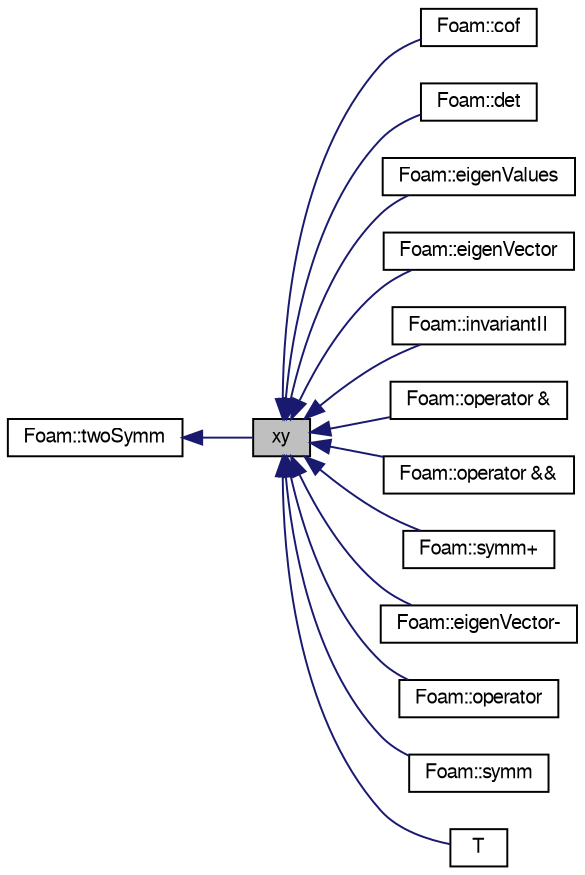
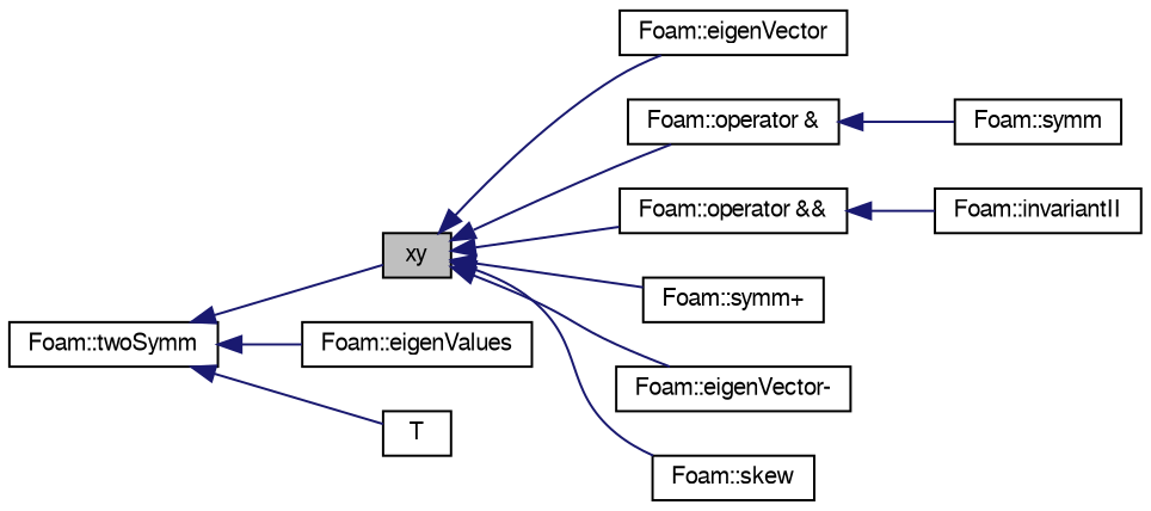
  digraph {
    rankdir=LR
    node [color=black fontname=FreeSans fontsize=10 shape=record]
    edge [color=midnightblue dir=back fontname=FreeSans fontsize=10 labelfontname=FreeSans labelfontsize=10 style=solid]
    n1 [fillcolor=grey75 fontcolor=black height=0.2 label=xy style=filled width=0.4]
-   n2 [height=0.2 label="Foam::cof" width=0.4]
-   n3 [height=0.2 label="Foam::det" width=0.4]
    n4 [height=0.2 label="Foam::eigenValues" width=0.4]
    n5 [height=0.2 label="Foam::eigenVector" width=0.4]
    n6 [height=0.2 label="Foam::invariantII" width=0.4]
    n7 [height=0.2 label="Foam::operator &" width=0.4]
    n8 [height=0.2 label="Foam::operator &&" width=0.4]
    n9 [height=0.2 label="Foam::symm+" width=0.4]
    n10 [height=0.2 label="Foam::eigenVector-" width=0.4]
-   n11 [height=0.2 label="Foam::operator" width=0.4]
+   n11 [height=0.2 label="Foam::skew" width=0.4]
    n12 [height=0.2 label="Foam::symm" width=0.4]
    n13 [height=0.2 label=T width=0.4]
    n14 [height=0.2 label="Foam::twoSymm" width=0.4]
-   n1 -> n2
-   n1 -> n3
-   n1 -> n4
+   n14 -> n4
    n1 -> n5
-   n1 -> n6
+   n8 -> n6
    n1 -> n7
    n1 -> n8
    n1 -> n9
    n1 -> n10
    n1 -> n11
-   n1 -> n12
-   n1 -> n13
+   n7 -> n12
+   n14 -> n13
    n14 -> n1
  }
